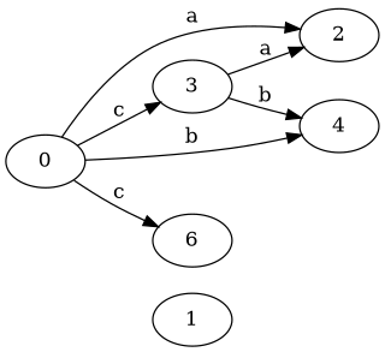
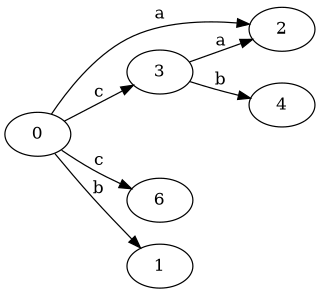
  strict digraph {
    rankdir=LR
    0
    2
    3
    4
    6
    1
    0 -> 2 [label=a]
    0 -> 3 [label=c]
-   0 -> 4 [label=b]
+   0 -> 1 [label=b]
    0 -> 6 [label=c]
    3 -> 2 [label=a]
    3 -> 4 [label=b]
  }
